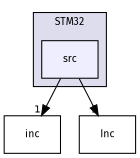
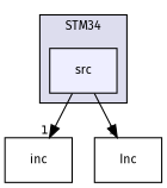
  digraph {
    compound=true
    fontname="Fira Sans"
    node [fontname="Fira Sans" fontsize=10 shape=box]
    edge [headlabel=1 labeldistance=1.5 labelfontname=Helvetica labelfontsize=10 fontname="Fira Sans"]
    n1 [fillcolor="#eeeeff" label=src pencolor=black style=filled]
    n2 [label=inc]
    n3 [label=Inc]
    subgraph cluster_1 {
      bgcolor="#ddddee"
      fontsize=10
-     label=STM32
+     label=STM34
      pencolor=black
      n1
    }
    n1 -> n2
    n1 -> n3
  }
